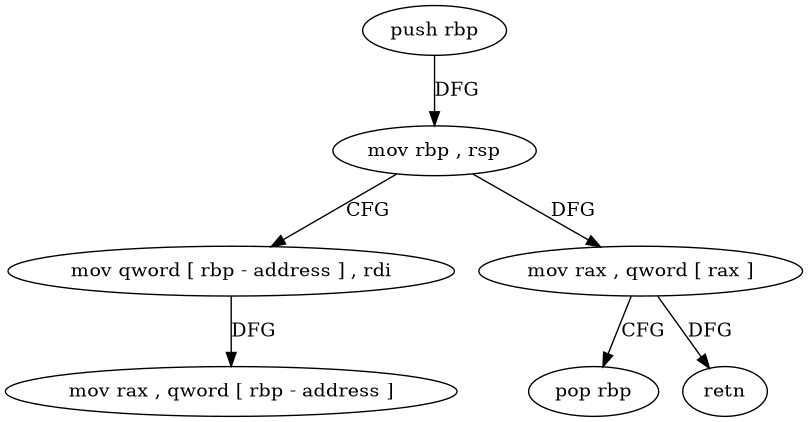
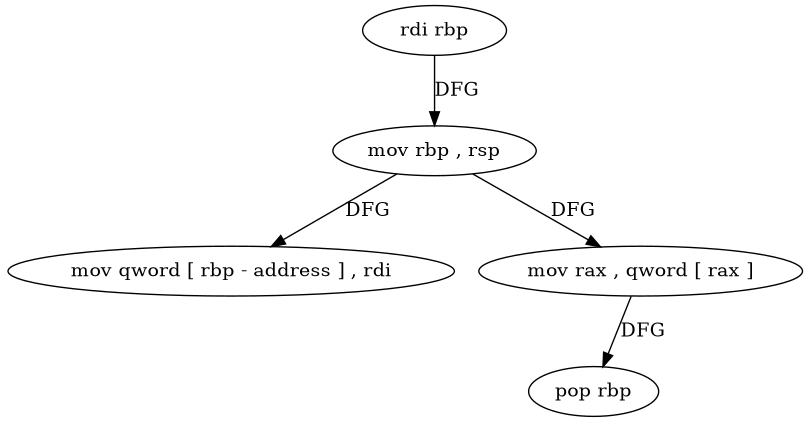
  digraph {
-   n1 [label="push rbp"]
+   n1 [label="rdi rbp"]
    n2 [label="mov rbp , rsp"]
    n3 [label="mov qword [ rbp - address ] , rdi"]
    n4 [label="mov rax , qword [ rax ]"]
-   n5 [label="mov rax , qword [ rbp - address ]"]
    n6 [label="pop rbp"]
-   n7 [label=retn]
    n1 -> n2 [label=DFG]
-   n2 -> n3 [label=CFG]
+   n2 -> n3 [label=DFG]
    n2 -> n4 [label=DFG]
-   n3 -> n5 [label=DFG]
-   n4 -> n6 [label=CFG]
-   n4 -> n7 [label=DFG]
+   n4 -> n6 [label=DFG]
  }
